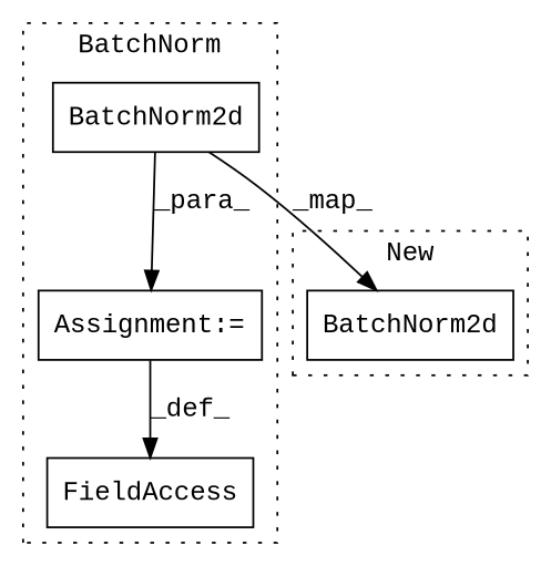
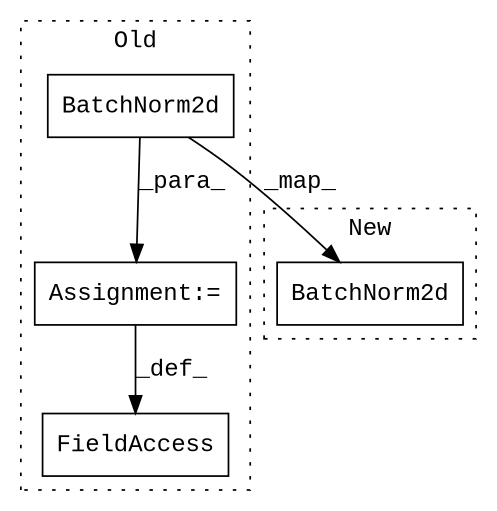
  digraph {
    fontname="Liberation Mono"
    node [a=32 l="12,1" shape=box fontname="Liberation Mono"]
    edge [fontname="Liberation Mono"]
    n1 [label=BatchNorm2d s="301,325"]
    n2 [label=BatchNorm2d s="328,352"]
    n3 [a=7 l=2 label="Assignment:=" s=307]
    n4 [a=22 l=10 label=FieldAccess s=442]
    subgraph cluster_1 {
      label=New
      style=dotted
      n1
    }
    subgraph cluster_2 {
-     label=BatchNorm
+     label=Old
      style=dotted
      n2
      n3
      n4
    }
    n2 -> n1 [label=_map_]
    n2 -> n3 [label=_para_]
    n3 -> n4 [label=_def_]
  }
